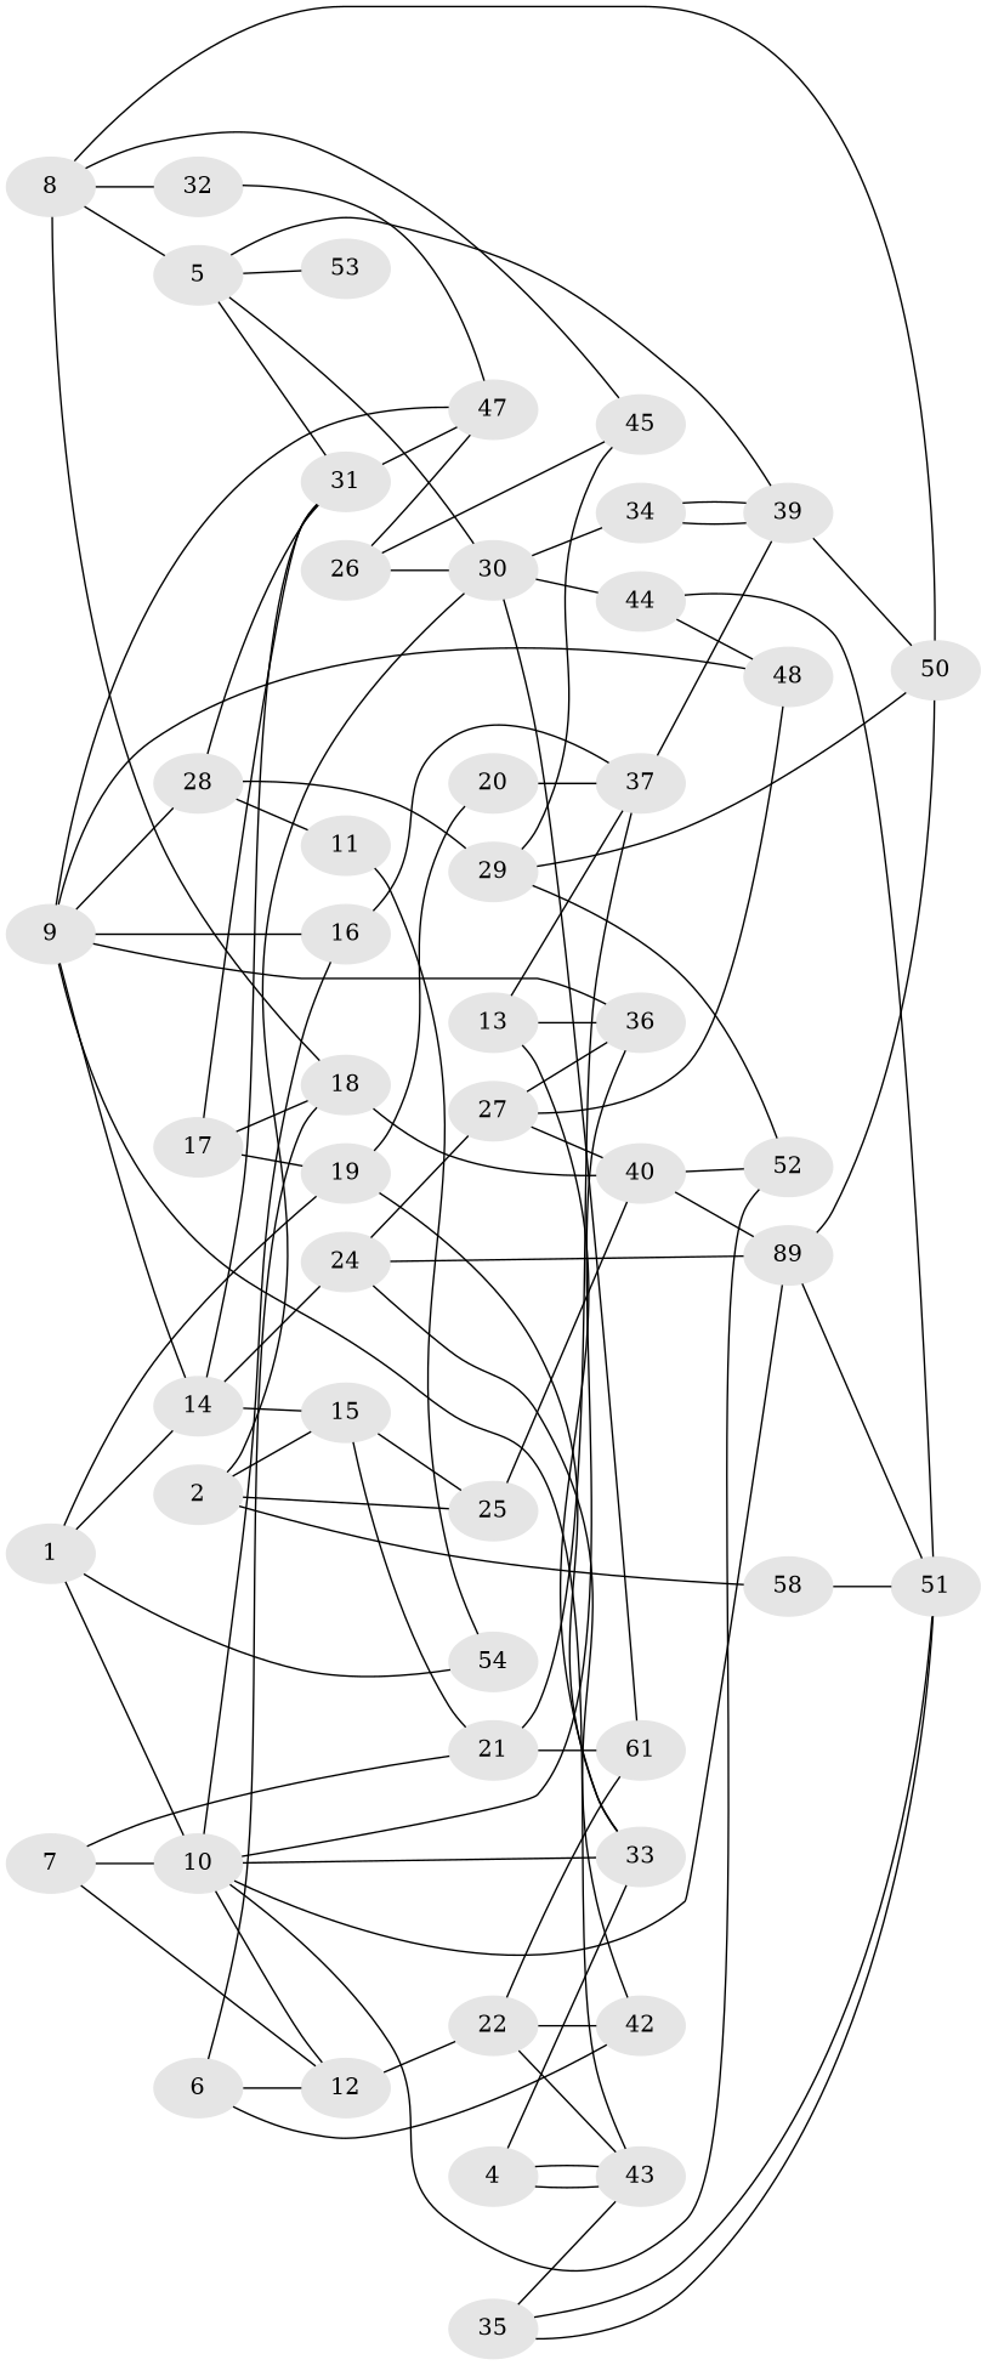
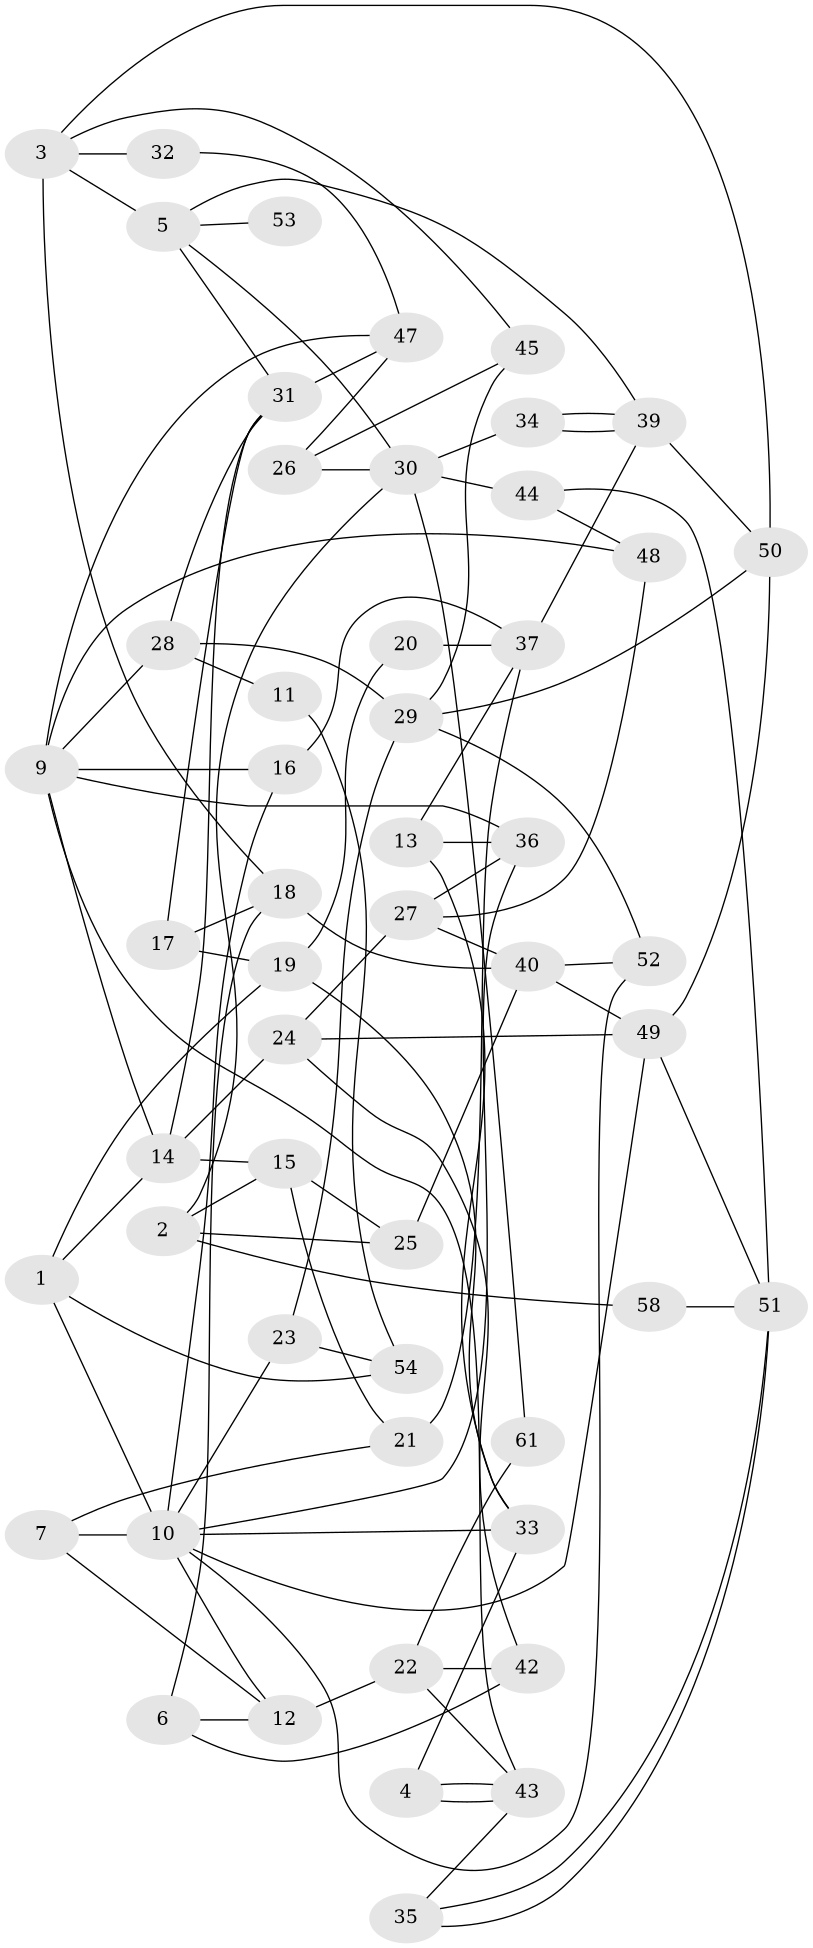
  graph {
    rankdir=LR
    node [color=gray90 style=filled]
    1
    10
    14
    19
    54
    33
    12
    16
    36
-   49 [label=89]
+   23
+   49
    52
    15
    31
    24
    20
    2
    25
    30
    n20 [label=58]
    21
    40
    n23 [label=61]
    34
    44
    51
-   3 [label=8]
+   3
    5
    18
    32
    45
    50
    39
    53
    11
    47
    4
    43
    6
    42
    22
    7
    37
    13
    27
    9
    28
    48
    29
    17
    26
    35
    1 -- 10
    1 -- 14
    1 -- 19
    1 -- 54
    10 -- 33
    10 -- 12
    10 -- 16
    10 -- 36
+   10 -- 23
    10 -- 49
    10 -- 52
    14 -- 15
    14 -- 31
    14 -- 24
    19 -- 33
    19 -- 20
    12 -- 22
    16 -- 37
+   23 -- 54
+   23 -- 29
    49 -- 51
    49 -- 50
    15 -- 25
    15 -- 21
    31 -- 47
    24 -- 49
    24 -- 42
    24 -- 27
    20 -- 37
    2 -- 15
    2 -- 25
    2 -- 30
    2 -- n20
    25 -- 40
    30 -- n23
    30 -- 34
    30 -- 44
    n20 -- 51
-   21 -- n23
    21 -- 37
    40 -- 49
    40 -- 52
    34 -- 39
    34 -- 39
    44 -- 51
    44 -- 48
    3 -- 5
    3 -- 18
    3 -- 32
    3 -- 45
    3 -- 50
    5 -- 31
    5 -- 30
    5 -- 39
    5 -- 53
    18 -- 40
    32 -- 47
    39 -- 50
    11 -- 54
    4 -- 33
    4 -- 43
    4 -- 43
    6 -- 12
    6 -- 18
    6 -- 42
    22 -- n23
    22 -- 43
    22 -- 42
    7 -- 10
    7 -- 12
    7 -- 21
    37 -- 39
    13 -- 33
    13 -- 36
    13 -- 37
    27 -- 36
    27 -- 40
    27 -- 48
    9 -- 14
    9 -- 16
    9 -- 36
    9 -- 47
    9 -- 43
    9 -- 28
    9 -- 48
    28 -- 31
    28 -- 11
    28 -- 29
    29 -- 52
    29 -- 45
    29 -- 50
    17 -- 19
    17 -- 31
    17 -- 18
    26 -- 30
    26 -- 45
    26 -- 47
    35 -- 51
    35 -- 51
    35 -- 43
  }
